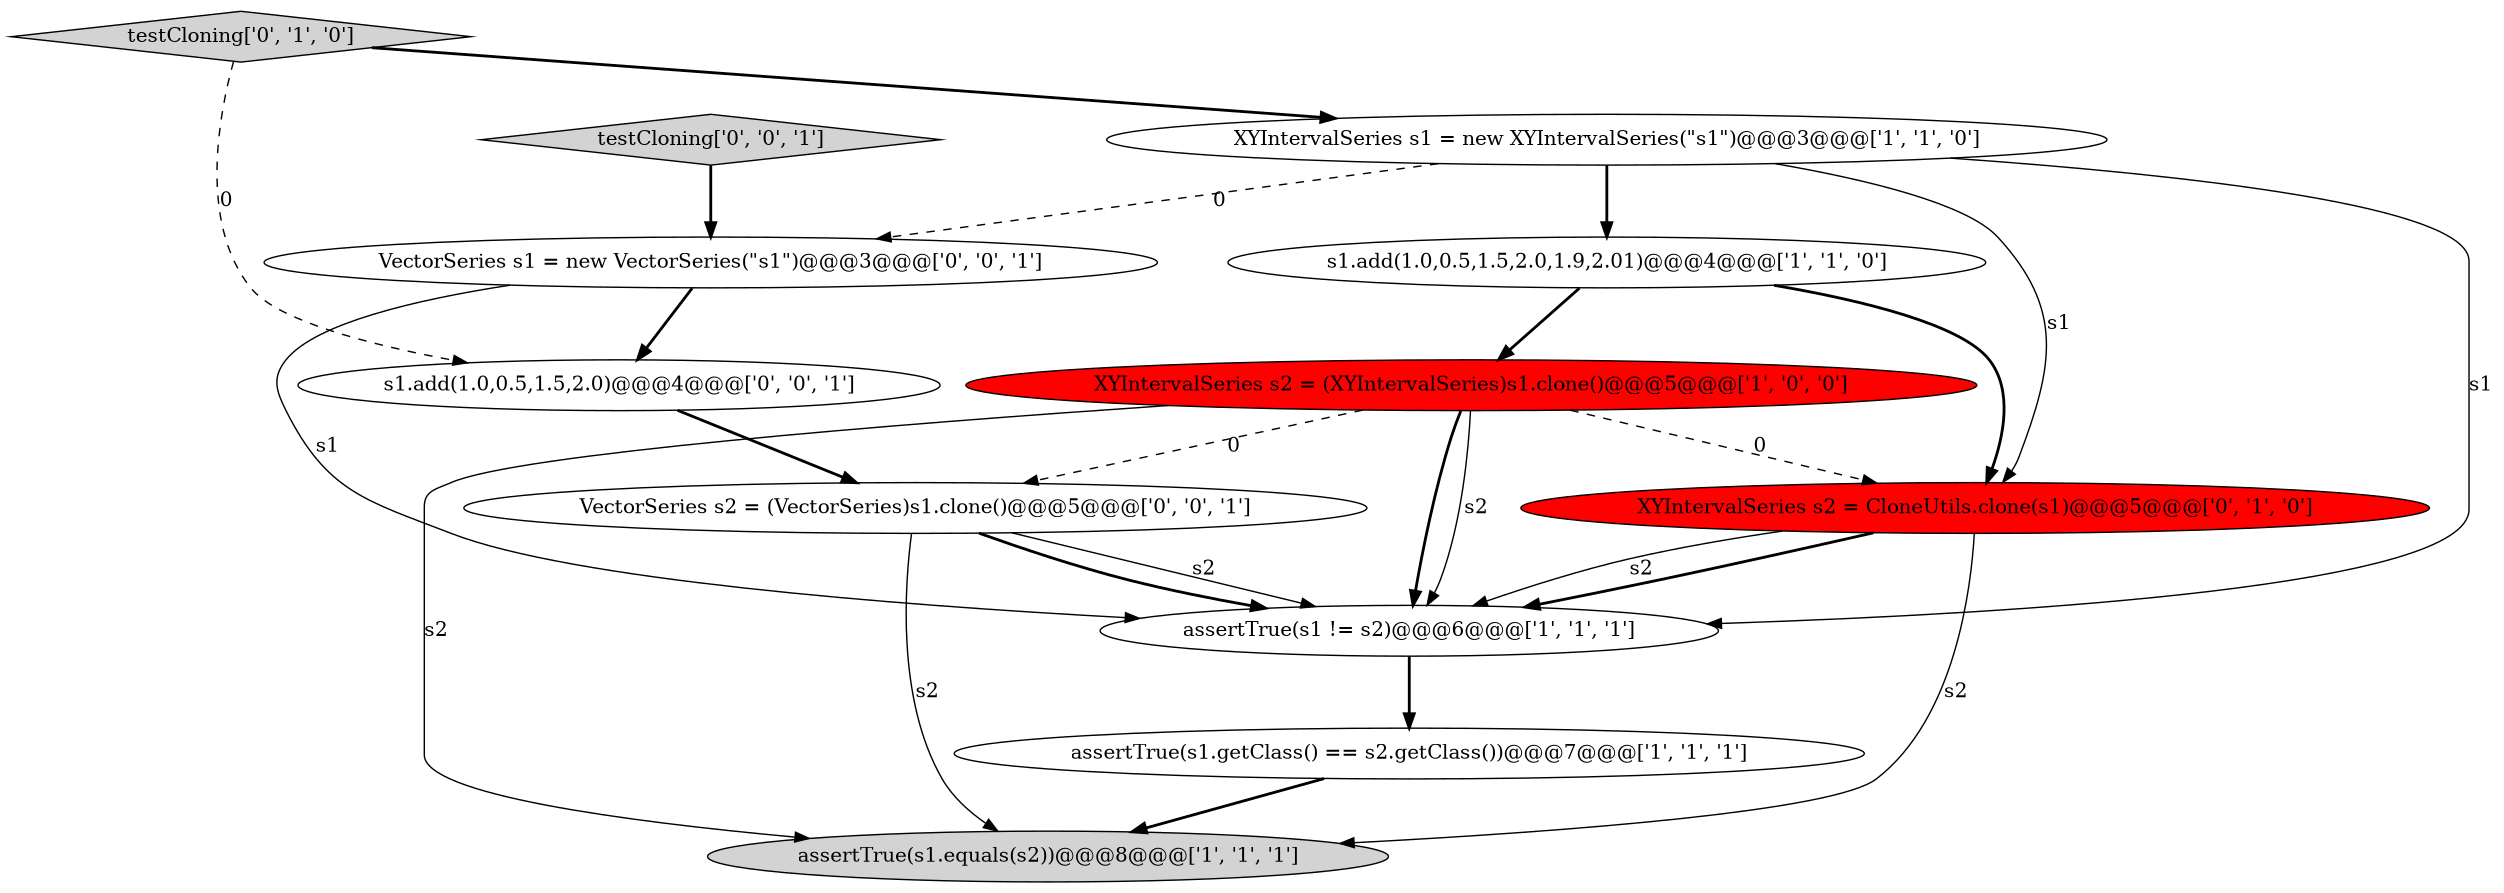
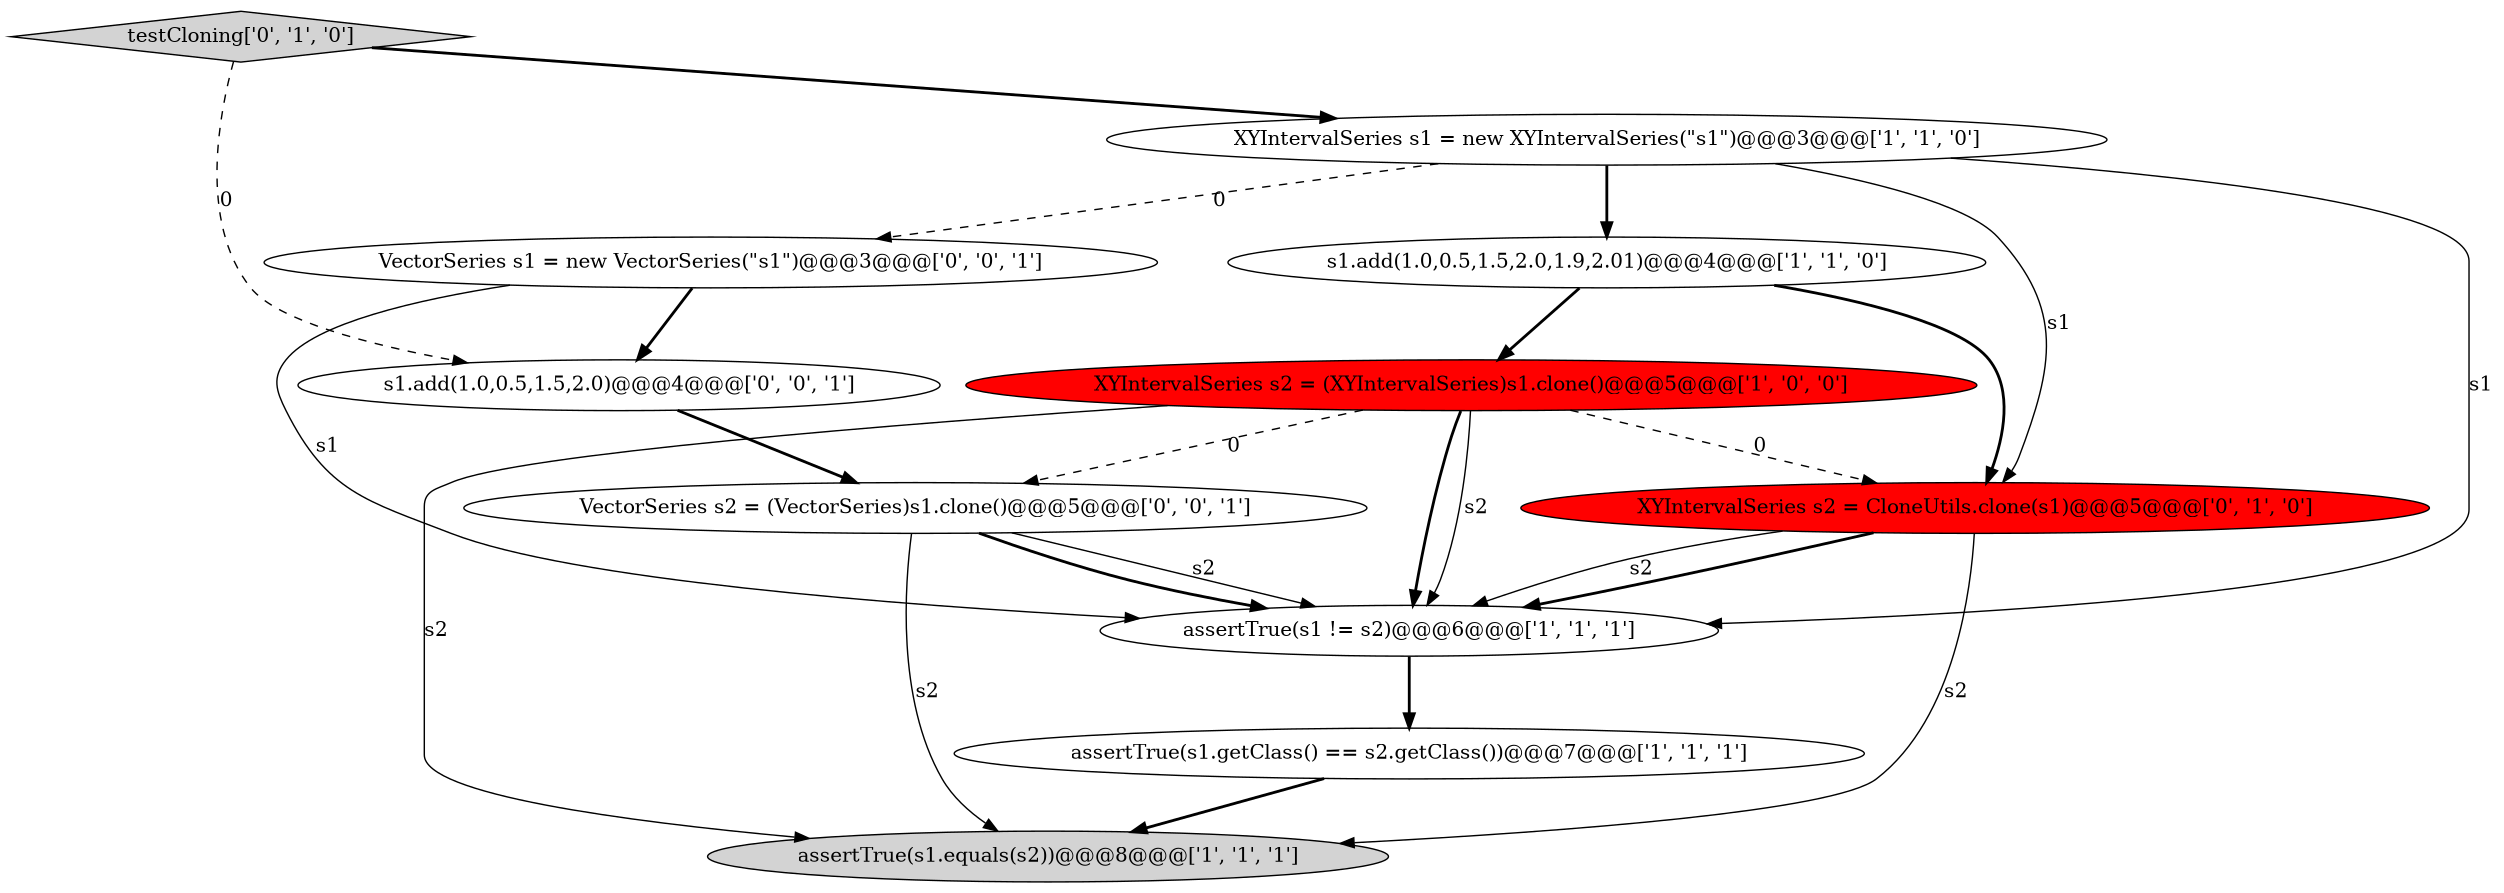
  digraph {
    fontname="DejaVu Serif"
    node [fillcolor=white fontname="DejaVu Serif" shape=ellipse style=filled]
    edge [fontname="DejaVu Serif" style=bold]
    n1 [label="s1.add(1.0,0.5,1.5,2.0,1.9,2.01)@@@4@@@['1', '1', '0']"]
    n2 [fillcolor=red label="XYIntervalSeries s2 = (XYIntervalSeries)s1.clone()@@@5@@@['1', '0', '0']"]
    n3 [fillcolor=red label="XYIntervalSeries s2 = CloneUtils.clone(s1)@@@5@@@['0', '1', '0']"]
    n4 [fillcolor=lightgray label="assertTrue(s1.equals(s2))@@@8@@@['1', '1', '1']"]
    n5 [label="assertTrue(s1 != s2)@@@6@@@['1', '1', '1']"]
    n6 [label="VectorSeries s2 = (VectorSeries)s1.clone()@@@5@@@['0', '0', '1']"]
    n7 [label="s1.add(1.0,0.5,1.5,2.0)@@@4@@@['0', '0', '1']"]
    n8 [label="XYIntervalSeries s1 = new XYIntervalSeries(\"s1\")@@@3@@@['1', '1', '0']"]
    n9 [label="VectorSeries s1 = new VectorSeries(\"s1\")@@@3@@@['0', '0', '1']"]
    n10 [label="assertTrue(s1.getClass() == s2.getClass())@@@7@@@['1', '1', '1']"]
    n11 [fillcolor=lightgray label="testCloning['0', '1', '0']" shape=diamond]
-   n12 [fillcolor=lightgray label="testCloning['0', '0', '1']" shape=diamond]
    n1 -> n2
    n1 -> n3
    n2 -> n3 [label=0 style=dashed]
    n2 -> n4 [label=s2 style=solid]
    n2 -> n5
    n2 -> n5 [label=s2 style=solid]
    n2 -> n6 [label=0 style=dashed]
    n3 -> n4 [label=s2 style=solid]
    n3 -> n5
    n3 -> n5 [label=s2 style=solid]
    n5 -> n10
    n6 -> n4 [label=s2 style=solid]
    n6 -> n5 [label=s2 style=solid]
    n6 -> n5
    n7 -> n6
    n8 -> n1
    n8 -> n3 [label=s1 style=solid]
    n8 -> n5 [label=s1 style=solid]
    n8 -> n9 [label=0 style=dashed]
    n9 -> n5 [label=s1 style=solid]
    n9 -> n7
    n10 -> n4
    n11 -> n7 [label=0 style=dashed]
    n11 -> n8
-   n12 -> n9
  }
